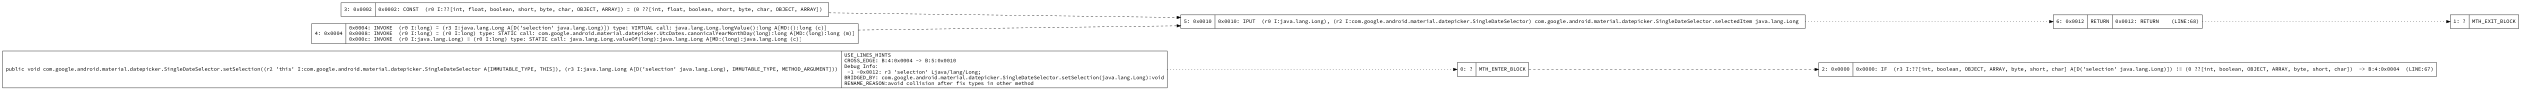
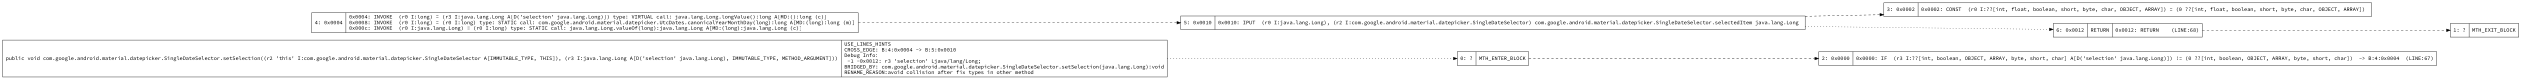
  digraph {
    fontname="Source Code Pro"
    rankdir=LR
    node [fontname="Source Code Pro" shape=record]
    edge [fontname="Source Code Pro" style=dashed]
    n1 [label="{0\:\ ?|MTH_ENTER_BLOCK\l}"]
    n2 [label="{2\:\ 0x0000|0x0000: IF  (r3 I:??[int, boolean, OBJECT, ARRAY, byte, short, char] A[D('selection' java.lang.Long)]) != (0 ??[int, boolean, OBJECT, ARRAY, byte, short, char])  \-\> B:4:0x0004  (LINE:67)\l}"]
    n3 [label="{3\:\ 0x0002|0x0002: CONST  (r0 I:??[int, float, boolean, short, byte, char, OBJECT, ARRAY]) = (0 ??[int, float, boolean, short, byte, char, OBJECT, ARRAY]) \l}"]
    n4 [label="{5\:\ 0x0010|0x0010: IPUT  (r0 I:java.lang.Long), (r2 I:com.google.android.material.datepicker.SingleDateSelector) com.google.android.material.datepicker.SingleDateSelector.selectedItem java.lang.Long \l}"]
    n5 [label="{4\:\ 0x0004|0x0004: INVOKE  (r0 I:long) = (r3 I:java.lang.Long A[D('selection' java.lang.Long)]) type: VIRTUAL call: java.lang.Long.longValue():long A[MD:():long (c)]\l0x0008: INVOKE  (r0 I:long) = (r0 I:long) type: STATIC call: com.google.android.material.datepicker.UtcDates.canonicalYearMonthDay(long):long A[MD:(long):long (m)]\l0x000c: INVOKE  (r0 I:java.lang.Long) = (r0 I:long) type: STATIC call: java.lang.Long.valueOf(long):java.lang.Long A[MD:(long):java.lang.Long (c)]\l}"]
    n6 [label="{6\:\ 0x0012|RETURN\l|0x0012: RETURN    (LINE:68)\l}"]
    n7 [label="{1\:\ ?|MTH_EXIT_BLOCK\l}"]
    n8 [label="{public void com.google.android.material.datepicker.SingleDateSelector.setSelection((r2 'this' I:com.google.android.material.datepicker.SingleDateSelector A[IMMUTABLE_TYPE, THIS]), (r3 I:java.lang.Long A[D('selection' java.lang.Long), IMMUTABLE_TYPE, METHOD_ARGUMENT]))  | USE_LINES_HINTS\lCROSS_EDGE: B:4:0x0004 \-\> B:5:0x0010\lDebug Info:\l  \-1 \-0x0012: r3 'selection' Ljava\/lang\/Long;\lBRIDGED_BY: com.google.android.material.datepicker.SingleDateSelector.setSelection(java.lang.Long):void\lRENAME_REASON:avoid collision after fix types in other method\l}"]
    n1 -> n2
-   n3 -> n4
+   n4 -> n3
    n4 -> n6 [style=dotted]
    n5 -> n4
-   n6 -> n7 [style=dotted]
+   n6 -> n7
    n8 -> n1 [style=dotted]
  }
